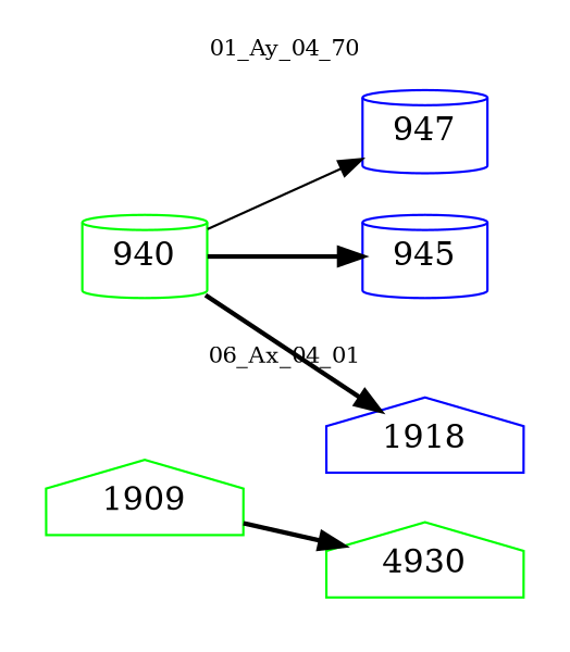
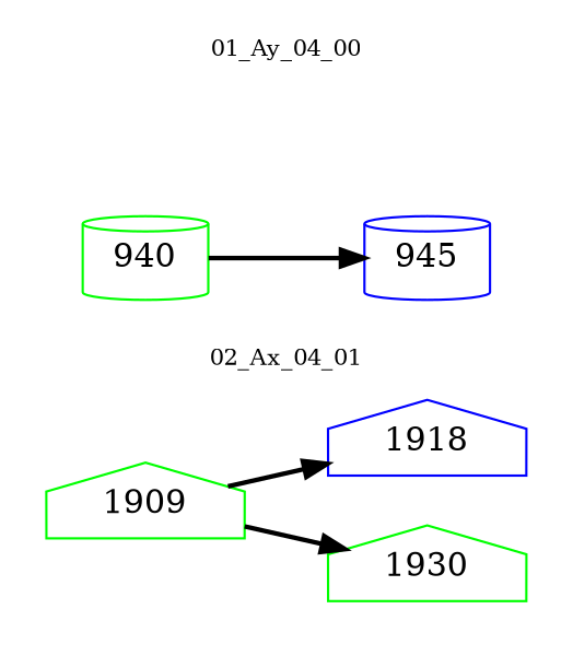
  digraph {
    rankdir=LR
    node [color=green shape=cylinder]
    edge [color=black style=bold]
    n1 [label=940]
    n2 [color=blue label=945]
-   n3 [color=blue label=947]
    n4 [label=1909 shape=house]
    n5 [color=blue label=1918 shape=house]
-   n6 [label=4930 shape=house]
+   n6 [label=1930 shape=house]
    subgraph cluster_1 {
      color=white
      fontsize=10
-     label="01_Ay_04_70"
+     label="01_Ay_04_00"
      n1
      n2
-     n3
    }
    subgraph cluster_2 {
      color=white
      fontsize=10
-     label="06_Ax_04_01"
+     label="02_Ax_04_01"
      n4
      n5
      n6
    }
    n1 -> n2
-   n1 -> n3 [style=solid]
-   n1 -> n5
+   n4 -> n5
    n4 -> n6
  }
